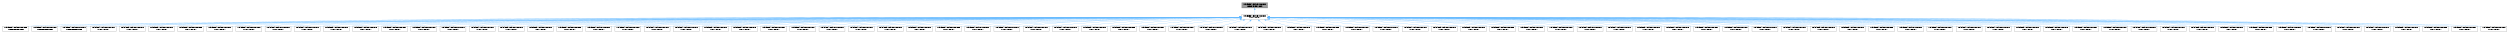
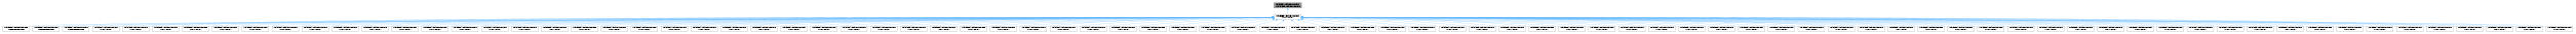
  digraph {
    rankdir=TB
    node [color=grey40 fillcolor=white fontname=Helvetica fontsize=10 shape=box style=filled]
    edge [color=steelblue1 dir=back fontname=Helvetica fontsize=10 labelfontname=Helvetica labelfontsize=10 style=solid]
-   n1 [color=gray40 fillcolor=grey60 fontcolor=black height=0.2 label="USkeletalMeshComponent\l::SetSkeletalMesh" width=0.4]
+   n1 [color=gray40 fillcolor=grey60 fontcolor=black height=0.2 label="USkeletalMeshComponent\l::USkeletalMeshComponent" width=0.4]
    n2 [height=0.2 label="USkeletalMeshComponent\l::UFUNCTION" width=0.4]
    n3 [height=0.2 label="USkeletalMeshComponent\l::UE_DEPRECATED" width=0.4]
    n4 [height=0.2 label="USkeletalMeshComponent\l::UE_DEPRECATED" width=0.4]
    n5 [height=0.2 label="USkeletalMeshComponent\l::UE_DEPRECATED" width=0.4]
    n6 [height=0.2 label="USkeletalMeshComponent\l::UFUNCTION" width=0.4]
    n7 [height=0.2 label="USkeletalMeshComponent\l::UFUNCTION" width=0.4]
    n8 [height=0.2 label="USkeletalMeshComponent\l::UFUNCTION" width=0.4]
    n9 [height=0.2 label="USkeletalMeshComponent\l::UFUNCTION" width=0.4]
    n10 [height=0.2 label="USkeletalMeshComponent\l::UFUNCTION" width=0.4]
    n11 [height=0.2 label="USkeletalMeshComponent\l::UFUNCTION" width=0.4]
    n12 [height=0.2 label="USkeletalMeshComponent\l::UFUNCTION" width=0.4]
    n13 [height=0.2 label="USkeletalMeshComponent\l::UFUNCTION" width=0.4]
    n14 [height=0.2 label="USkeletalMeshComponent\l::UFUNCTION" width=0.4]
    n15 [height=0.2 label="USkeletalMeshComponent\l::UFUNCTION" width=0.4]
    n16 [height=0.2 label="USkeletalMeshComponent\l::UFUNCTION" width=0.4]
    n17 [height=0.2 label="USkeletalMeshComponent\l::UFUNCTION" width=0.4]
    n18 [height=0.2 label="USkeletalMeshComponent\l::UFUNCTION" width=0.4]
    n19 [height=0.2 label="USkeletalMeshComponent\l::UFUNCTION" width=0.4]
    n20 [height=0.2 label="USkeletalMeshComponent\l::UFUNCTION" width=0.4]
    n21 [height=0.2 label="USkeletalMeshComponent\l::UFUNCTION" width=0.4]
    n22 [height=0.2 label="USkeletalMeshComponent\l::UFUNCTION" width=0.4]
    n23 [height=0.2 label="USkeletalMeshComponent\l::UFUNCTION" width=0.4]
    n24 [height=0.2 label="USkeletalMeshComponent\l::UFUNCTION" width=0.4]
    n25 [height=0.2 label="USkeletalMeshComponent\l::UFUNCTION" width=0.4]
    n26 [height=0.2 label="USkeletalMeshComponent\l::UFUNCTION" width=0.4]
    n27 [height=0.2 label="USkeletalMeshComponent\l::UFUNCTION" width=0.4]
    n28 [height=0.2 label="USkeletalMeshComponent\l::UFUNCTION" width=0.4]
    n29 [height=0.2 label="USkeletalMeshComponent\l::UFUNCTION" width=0.4]
    n30 [height=0.2 label="USkeletalMeshComponent\l::UFUNCTION" width=0.4]
    n31 [height=0.2 label="USkeletalMeshComponent\l::UFUNCTION" width=0.4]
    n32 [height=0.2 label="USkeletalMeshComponent\l::UFUNCTION" width=0.4]
    n33 [height=0.2 label="USkeletalMeshComponent\l::UFUNCTION" width=0.4]
    n34 [height=0.2 label="USkeletalMeshComponent\l::UFUNCTION" width=0.4]
    n35 [height=0.2 label="USkeletalMeshComponent\l::UFUNCTION" width=0.4]
    n36 [height=0.2 label="USkeletalMeshComponent\l::UFUNCTION" width=0.4]
    n37 [height=0.2 label="USkeletalMeshComponent\l::UFUNCTION" width=0.4]
    n38 [height=0.2 label="USkeletalMeshComponent\l::UFUNCTION" width=0.4]
    n39 [height=0.2 label="USkeletalMeshComponent\l::UFUNCTION" width=0.4]
    n40 [height=0.2 label="USkeletalMeshComponent\l::UFUNCTION" width=0.4]
    n41 [height=0.2 label="USkeletalMeshComponent\l::UFUNCTION" width=0.4]
    n42 [height=0.2 label="USkeletalMeshComponent\l::UFUNCTION" width=0.4]
    n43 [height=0.2 label="USkeletalMeshComponent\l::UFUNCTION" width=0.4]
    n44 [height=0.2 label="USkeletalMeshComponent\l::UFUNCTION" width=0.4]
    n45 [height=0.2 label="USkeletalMeshComponent\l::UFUNCTION" width=0.4]
    n46 [height=0.2 label="USkeletalMeshComponent\l::UFUNCTION" width=0.4]
    n47 [height=0.2 label="USkeletalMeshComponent\l::UFUNCTION" width=0.4]
    n48 [height=0.2 label="USkeletalMeshComponent\l::UFUNCTION" width=0.4]
    n49 [height=0.2 label="USkeletalMeshComponent\l::UFUNCTION" width=0.4]
    n50 [height=0.2 label="USkeletalMeshComponent\l::UFUNCTION" width=0.4]
    n51 [height=0.2 label="USkeletalMeshComponent\l::UFUNCTION" width=0.4]
    n52 [height=0.2 label="USkeletalMeshComponent\l::UFUNCTION" width=0.4]
    n53 [height=0.2 label="USkeletalMeshComponent\l::UFUNCTION" width=0.4]
    n54 [height=0.2 label="USkeletalMeshComponent\l::UFUNCTION" width=0.4]
    n55 [height=0.2 label="USkeletalMeshComponent\l::UFUNCTION" width=0.4]
    n56 [height=0.2 label="USkeletalMeshComponent\l::UFUNCTION" width=0.4]
    n57 [height=0.2 label="USkeletalMeshComponent\l::UFUNCTION" width=0.4]
    n58 [height=0.2 label="USkeletalMeshComponent\l::UFUNCTION" width=0.4]
    n59 [height=0.2 label="USkeletalMeshComponent\l::UFUNCTION" width=0.4]
    n60 [height=0.2 label="USkeletalMeshComponent\l::UFUNCTION" width=0.4]
    n61 [height=0.2 label="USkeletalMeshComponent\l::UFUNCTION" width=0.4]
    n62 [height=0.2 label="USkeletalMeshComponent\l::UFUNCTION" width=0.4]
    n63 [height=0.2 label="USkeletalMeshComponent\l::UFUNCTION" width=0.4]
    n64 [height=0.2 label="USkeletalMeshComponent\l::UFUNCTION" width=0.4]
    n65 [height=0.2 label="USkeletalMeshComponent\l::UFUNCTION" width=0.4]
    n66 [height=0.2 label="USkeletalMeshComponent\l::UFUNCTION" width=0.4]
    n67 [height=0.2 label="USkeletalMeshComponent\l::UFUNCTION" width=0.4]
    n68 [height=0.2 label="USkeletalMeshComponent\l::UFUNCTION" width=0.4]
    n69 [height=0.2 label="USkeletalMeshComponent\l::UFUNCTION" width=0.4]
    n70 [height=0.2 label="USkeletalMeshComponent\l::UFUNCTION" width=0.4]
    n71 [height=0.2 label="USkeletalMeshComponent\l::UFUNCTION" width=0.4]
    n72 [height=0.2 label="USkeletalMeshComponent\l::UFUNCTION" width=0.4]
    n73 [height=0.2 label="USkeletalMeshComponent\l::UFUNCTION" width=0.4]
    n74 [height=0.2 label="USkeletalMeshComponent\l::UFUNCTION" width=0.4]
    n75 [height=0.2 label="USkeletalMeshComponent\l::UFUNCTION" width=0.4]
    n76 [height=0.2 label="USkeletalMeshComponent\l::UFUNCTION" width=0.4]
    n77 [height=0.2 label="USkeletalMeshComponent\l::UFUNCTION" width=0.4]
    n78 [height=0.2 label="USkeletalMeshComponent\l::UFUNCTION" width=0.4]
    n79 [height=0.2 label="USkeletalMeshComponent\l::UFUNCTION" width=0.4]
    n80 [height=0.2 label="USkeletalMeshComponent\l::UFUNCTION" width=0.4]
    n81 [height=0.2 label="USkeletalMeshComponent\l::UFUNCTION" width=0.4]
    n82 [height=0.2 label="USkeletalMeshComponent\l::UFUNCTION" width=0.4]
    n83 [height=0.2 label="USkeletalMeshComponent\l::UFUNCTION" width=0.4]
    n84 [height=0.2 label="USkeletalMeshComponent\l::UFUNCTION" width=0.4]
    n85 [height=0.2 label="USkeletalMeshComponent\l::UFUNCTION" width=0.4]
    n86 [height=0.2 label="USkeletalMeshComponent\l::UFUNCTION" width=0.4]
    n87 [height=0.2 label="USkeletalMeshComponent\l::UFUNCTION" width=0.4]
    n88 [height=0.2 label="USkeletalMeshComponent\l::UFUNCTION" width=0.4]
    n1 -> n2
    n2 -> n3
    n2 -> n4
    n2 -> n5
    n2 -> n6
    n2 -> n7
    n2 -> n8
    n2 -> n9
    n2 -> n10
    n2 -> n11
    n2 -> n12
    n2 -> n13
    n2 -> n14
    n2 -> n15
    n2 -> n16
    n2 -> n17
    n2 -> n18
    n2 -> n19
    n2 -> n20
    n2 -> n21
    n2 -> n22
    n2 -> n23
    n2 -> n24
    n2 -> n25
    n2 -> n26
    n2 -> n27
    n2 -> n28
    n2 -> n29
    n2 -> n30
    n2 -> n31
    n2 -> n32
    n2 -> n33
    n2 -> n34
    n2 -> n35
    n2 -> n36
    n2 -> n37
    n2 -> n38
    n2 -> n39
    n2 -> n40
    n2 -> n41
    n2 -> n42
    n2 -> n43
    n2 -> n44
    n2 -> n45
    n2 -> n46
    n2 -> n47
    n2 -> n48
    n2 -> n49
    n2 -> n50
    n2 -> n51
    n2 -> n52
    n2 -> n53
    n2 -> n54
    n2 -> n55
    n2 -> n56
    n2 -> n57
    n2 -> n58
    n2 -> n59
    n2 -> n60
    n2 -> n61
    n2 -> n62
    n2 -> n63
    n2 -> n64
    n2 -> n65
    n2 -> n66
    n2 -> n67
    n2 -> n68
    n2 -> n69
    n2 -> n70
    n2 -> n71
    n2 -> n72
    n2 -> n73
    n2 -> n74
    n2 -> n75
    n2 -> n76
    n2 -> n77
    n2 -> n78
    n2 -> n79
    n2 -> n80
    n2 -> n81
    n2 -> n82
    n2 -> n83
    n2 -> n84
    n2 -> n85
    n2 -> n86
    n2 -> n87
    n2 -> n88
  }
